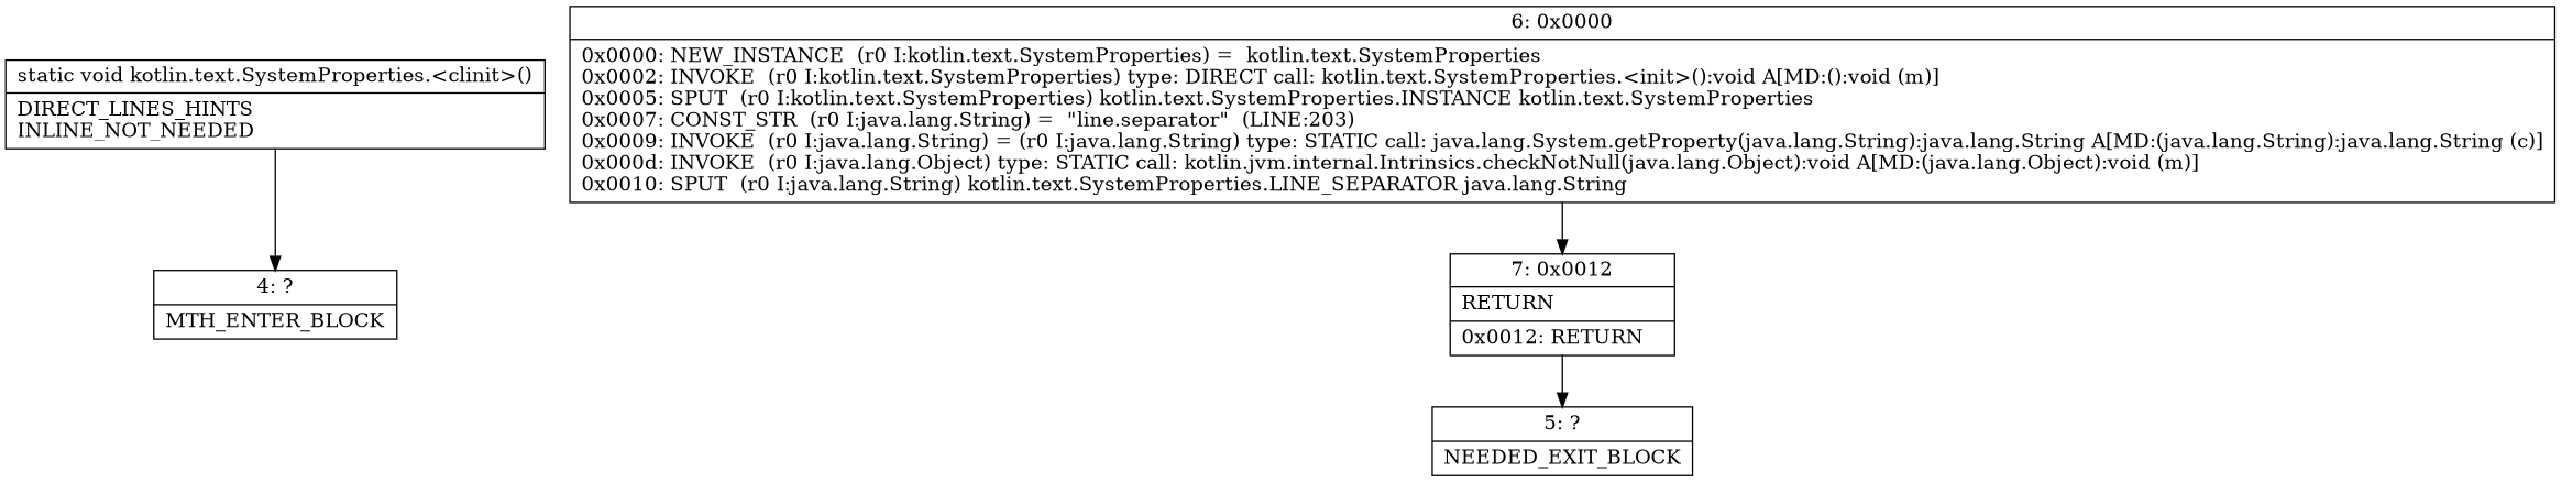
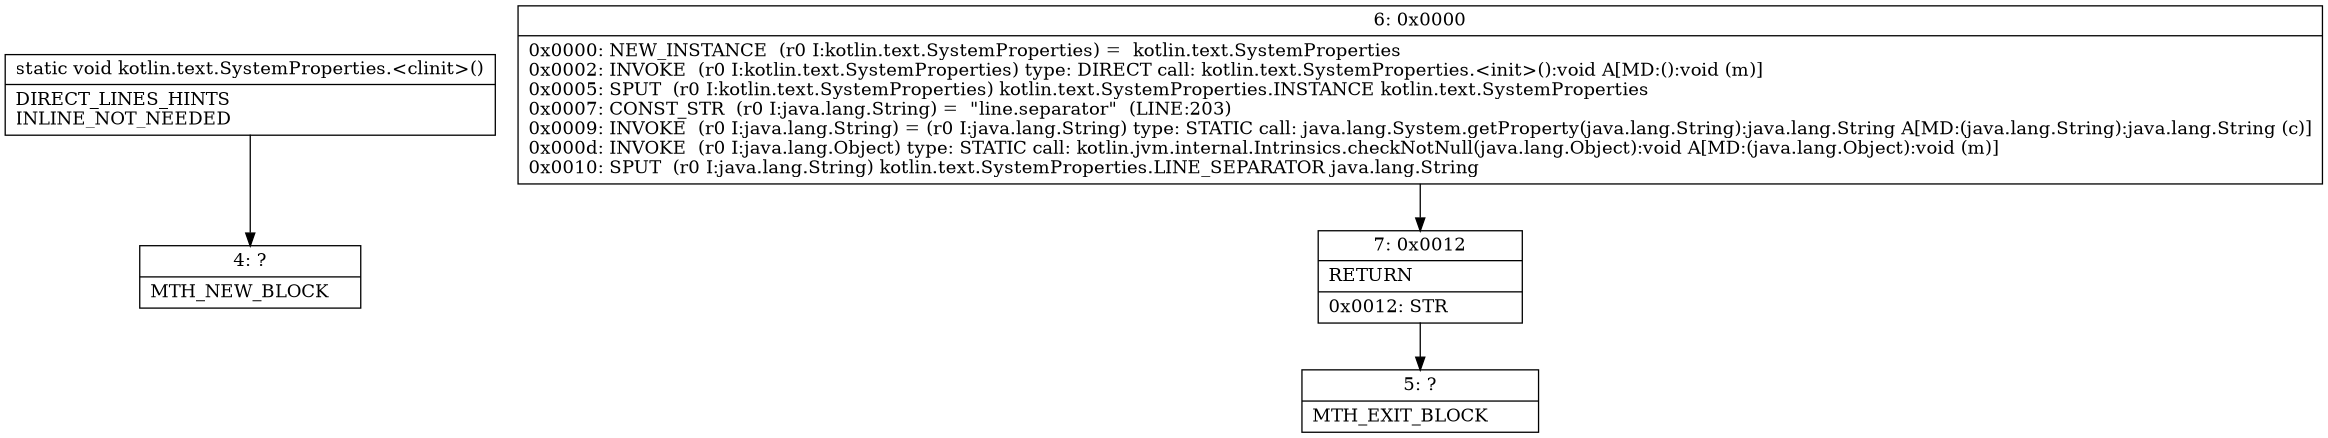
  digraph {
    node [shape=record]
-   n1 [label="{4\:\ ?|MTH_ENTER_BLOCK\l}"]
+   n1 [label="{4\:\ ?|MTH_NEW_BLOCK\l}"]
    n2 [label="{6\:\ 0x0000|0x0000: NEW_INSTANCE  (r0 I:kotlin.text.SystemProperties) =  kotlin.text.SystemProperties \l0x0002: INVOKE  (r0 I:kotlin.text.SystemProperties) type: DIRECT call: kotlin.text.SystemProperties.\<init\>():void A[MD:():void (m)]\l0x0005: SPUT  (r0 I:kotlin.text.SystemProperties) kotlin.text.SystemProperties.INSTANCE kotlin.text.SystemProperties \l0x0007: CONST_STR  (r0 I:java.lang.String) =  \"line.separator\"  (LINE:203)\l0x0009: INVOKE  (r0 I:java.lang.String) = (r0 I:java.lang.String) type: STATIC call: java.lang.System.getProperty(java.lang.String):java.lang.String A[MD:(java.lang.String):java.lang.String (c)]\l0x000d: INVOKE  (r0 I:java.lang.Object) type: STATIC call: kotlin.jvm.internal.Intrinsics.checkNotNull(java.lang.Object):void A[MD:(java.lang.Object):void (m)]\l0x0010: SPUT  (r0 I:java.lang.String) kotlin.text.SystemProperties.LINE_SEPARATOR java.lang.String \l}"]
-   n3 [label="{7\:\ 0x0012|RETURN\l|0x0012: RETURN   \l}"]
-   n4 [label="{5\:\ ?|NEEDED_EXIT_BLOCK\l}"]
+   n3 [label="{7\:\ 0x0012|RETURN\l|0x0012: STR   \l}"]
+   n4 [label="{5\:\ ?|MTH_EXIT_BLOCK\l}"]
    n5 [label="{static void kotlin.text.SystemProperties.\<clinit\>()  | DIRECT_LINES_HINTS\lINLINE_NOT_NEEDED\l}"]
    n2 -> n3
    n3 -> n4
    n5 -> n1
  }
